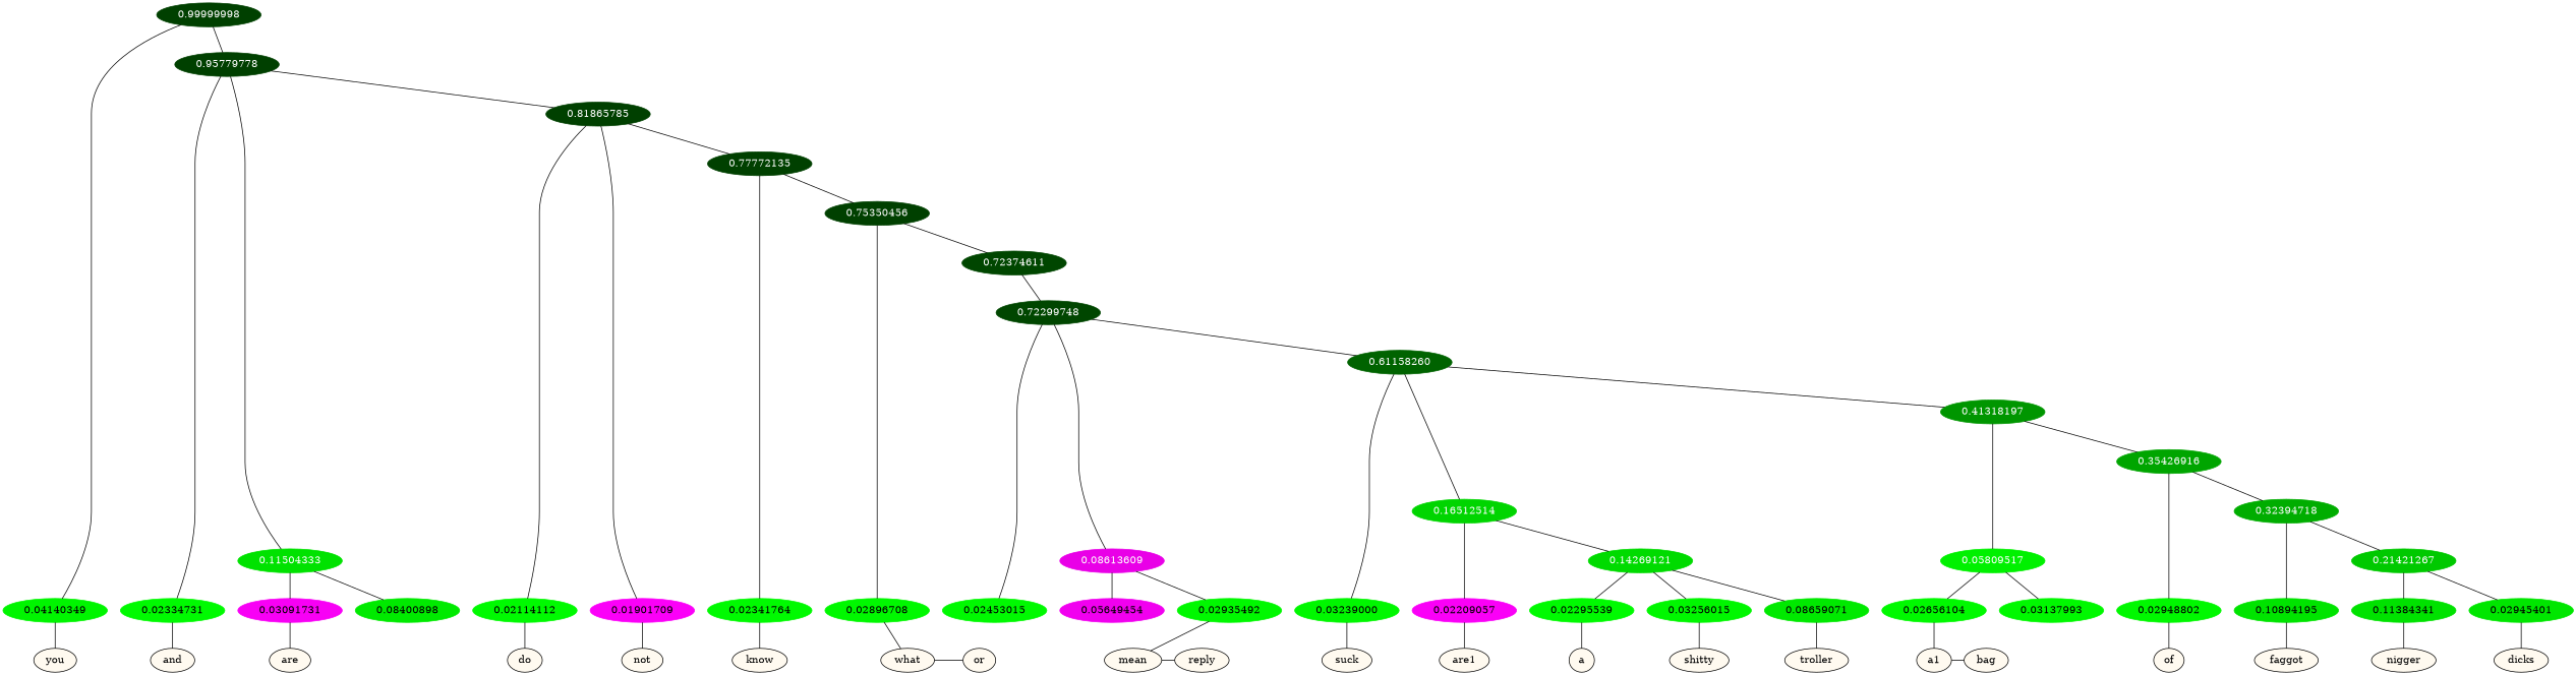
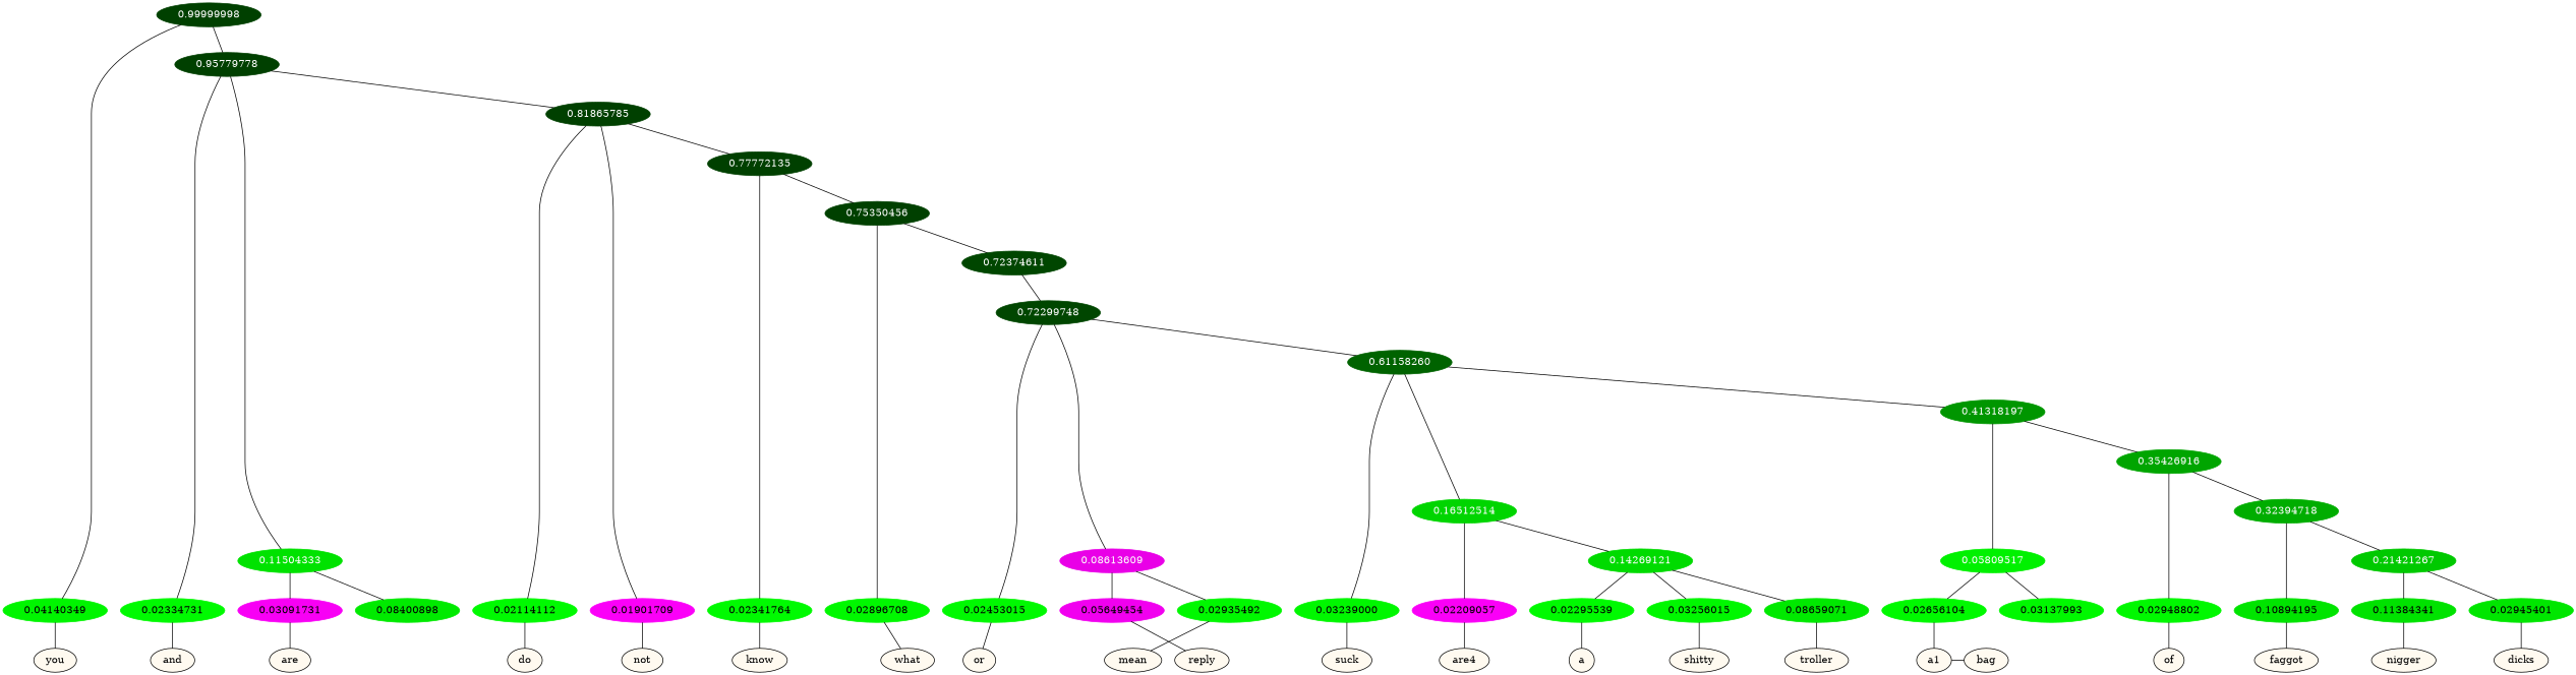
  graph {
    node [color=black format=png nodesep=0.001 ordering=out overlap_scaling=0.01 ranksep=0.001 style=filled fontcolor=black]
    n1 [fillcolor=floralwhite height=0.15 label=you style="filled,solid" width=0.15 fontcolor=""]
    n2 [fillcolor=floralwhite height=0.15 label=are style="filled,solid" width=0.15 fontcolor=""]
    n3 [fillcolor=floralwhite height=0.15 label=and style="filled,solid" width=0.15 fontcolor=""]
    n4 [fillcolor=floralwhite height=0.15 label=do style="filled,solid" width=0.15 fontcolor=""]
    n5 [fillcolor=floralwhite height=0.15 label=not style="filled,solid" width=0.15 fontcolor=""]
    n6 [fillcolor=floralwhite height=0.15 label=know style="filled,solid" width=0.15 fontcolor=""]
    n7 [fillcolor=floralwhite height=0.15 label=what style="filled,solid" width=0.15 fontcolor=""]
    n8 [fillcolor=floralwhite height=0.15 label=reply style="filled,solid" width=0.15 fontcolor=""]
    n9 [fillcolor=floralwhite height=0.15 label=mean style="filled,solid" width=0.15 fontcolor=""]
    n10 [fillcolor=floralwhite height=0.15 label=or style="filled,solid" width=0.15 fontcolor=""]
-   n11 [fillcolor=floralwhite height=0.15 label=are1 style="filled,solid" width=0.15 fontcolor=""]
+   n11 [fillcolor=floralwhite height=0.15 label=are4 style="filled,solid" width=0.15 fontcolor=""]
    n12 [fillcolor=floralwhite height=0.15 label=a style="filled,solid" width=0.15 fontcolor=""]
    n13 [fillcolor=floralwhite height=0.15 label=shitty style="filled,solid" width=0.15 fontcolor=""]
    n14 [fillcolor=floralwhite height=0.15 label=troller style="filled,solid" width=0.15 fontcolor=""]
    n15 [fillcolor=floralwhite height=0.15 label=suck style="filled,solid" width=0.15 fontcolor=""]
    n16 [fillcolor=floralwhite height=0.15 label=a1 style="filled,solid" width=0.15 fontcolor=""]
    n17 [fillcolor=floralwhite height=0.15 label=bag style="filled,solid" width=0.15 fontcolor=""]
    n18 [fillcolor=floralwhite height=0.15 label=of style="filled,solid" width=0.15 fontcolor=""]
    n19 [fillcolor=floralwhite height=0.15 label=nigger style="filled,solid" width=0.15 fontcolor=""]
    n20 [fillcolor=floralwhite height=0.15 label=dicks style="filled,solid" width=0.15 fontcolor=""]
    n21 [fillcolor=floralwhite height=0.15 label=faggot style="filled,solid" width=0.15 fontcolor=""]
    n22 [color="0.334 1.000 0.959" height=0.15 label=0.04140349 width=0.15]
    n23 [color="0.835 1.000 0.969" height=0.15 label=0.03091731 width=0.15]
    n24 [color="0.334 1.000 0.916" height=0.15 label=0.08400898 width=0.15]
    n25 [color="0.334 1.000 0.977" height=0.15 label=0.02334731 width=0.15]
    n26 [color="0.334 1.000 0.979" height=0.15 label=0.02114112 width=0.15]
    n27 [color="0.835 1.000 0.981" height=0.15 label=0.01901709 width=0.15]
    n28 [color="0.334 1.000 0.977" height=0.15 label=0.02341764 width=0.15]
    n29 [color="0.334 1.000 0.971" height=0.15 label=0.02896708 width=0.15]
    n30 [color="0.835 1.000 0.944" height=0.15 label=0.05649454 width=0.15]
    n31 [color="0.334 1.000 0.971" height=0.15 label=0.02935492 width=0.15]
    n32 [color="0.334 1.000 0.975" height=0.15 label=0.02453015 width=0.15]
    n33 [color="0.835 1.000 0.978" height=0.15 label=0.02209057 width=0.15]
    n34 [color="0.334 1.000 0.977" height=0.15 label=0.02295539 width=0.15]
    n35 [color="0.334 1.000 0.967" height=0.15 label=0.03256015 width=0.15]
    n36 [color="0.334 1.000 0.913" height=0.15 label=0.08659071 width=0.15]
    n37 [color="0.334 1.000 0.968" height=0.15 label=0.03239000 width=0.15]
    n38 [color="0.334 1.000 0.973" height=0.15 label=0.02656104 width=0.15]
    n39 [color="0.334 1.000 0.969" height=0.15 label=0.03137993 width=0.15]
    n40 [color="0.334 1.000 0.971" height=0.15 label=0.02948802 width=0.15]
    n41 [color="0.334 1.000 0.886" height=0.15 label=0.11384341 width=0.15]
    n42 [color="0.334 1.000 0.901" height=0.15 label=0.02945401 width=0.15]
    n43 [color="0.334 1.000 0.891" height=0.15 label=0.10894195 width=0.15]
    n44 [color="0.334 1.000 0.250" fontcolor=grey99 height=0.15 label=0.99999998 width=0.15]
    n45 [color="0.334 1.000 0.250" fontcolor=grey99 height=0.15 label=0.95779778 width=0.15]
    n46 [color="0.334 1.000 0.885" fontcolor=grey99 height=0.15 label=0.11504333 width=0.15]
    n47 [color="0.334 1.000 0.250" fontcolor=grey99 height=0.15 label=0.81865785 width=0.15]
    n48 [color="0.334 1.000 0.250" fontcolor=grey99 height=0.15 label=0.77772135 width=0.15]
    n49 [color="0.334 1.000 0.250" fontcolor=grey99 height=0.15 label=0.75350456 width=0.15]
    n50 [color="0.334 1.000 0.276" fontcolor=grey99 height=0.15 label=0.72374611 width=0.15]
    n51 [color="0.334 1.000 0.277" fontcolor=grey99 height=0.15 label=0.72299748 width=0.15]
    n52 [color="0.835 1.000 0.914" fontcolor=grey99 height=0.15 label=0.08613609 width=0.15]
    n53 [color="0.334 1.000 0.388" fontcolor=grey99 height=0.15 label=0.61158260 width=0.15]
    n54 [color="0.334 1.000 0.835" fontcolor=grey99 height=0.15 label=0.16512514 width=0.15]
    n55 [color="0.334 1.000 0.587" fontcolor=grey99 height=0.15 label=0.41318197 width=0.15]
    n56 [color="0.334 1.000 0.857" fontcolor=grey99 height=0.15 label=0.14269121 width=0.15]
    n57 [color="0.334 1.000 0.942" fontcolor=grey99 height=0.15 label=0.05809517 width=0.15]
    n58 [color="0.334 1.000 0.646" fontcolor=grey99 height=0.15 label=0.35426916 width=0.15]
    n59 [color="0.334 1.000 0.676" fontcolor=grey99 height=0.15 label=0.32394718 width=0.15]
    n60 [color="0.334 1.000 0.786" fontcolor=grey99 height=0.15 label=0.21421267 width=0.15]
    subgraph sub_1 {
      rank=same
      n1
      n2
      n3
      n4
      n5
      n6
      n7
      n8
      n9
      n10
      n11
      n12
      n13
      n14
      n15
      n16
      n17
      n18
      n19
      n20
      n21
    }
    subgraph sub_2 {
      rank=same
      n22
      n23
      n24
      n25
      n26
      n27
      n28
      n29
      n30
      n31
      n32
      n33
      n34
      n35
      n36
      n37
      n38
      n39
      n40
      n41
      n42
      n43
    }
    n16 -- n17
    n22 -- n1
    n23 -- n2
    n25 -- n3
    n26 -- n4
    n27 -- n5
    n28 -- n6
    n29 -- n7
-   n9 -- n8
+   n30 -- n8
    n31 -- n9
-   n7 -- n10
+   n32 -- n10
    n33 -- n11
    n34 -- n12
    n35 -- n13
    n36 -- n14
    n37 -- n15
    n38 -- n16
    n40 -- n18
    n41 -- n19
    n42 -- n20
    n43 -- n21
    n44 -- n22
    n44 -- n45
    n45 -- n25
    n45 -- n46
    n45 -- n47
    n46 -- n23
    n46 -- n24
    n47 -- n26
    n47 -- n27
    n47 -- n48
    n48 -- n28
    n48 -- n49
    n49 -- n29
    n49 -- n50
    n50 -- n51
    n51 -- n32
    n51 -- n52
    n51 -- n53
    n52 -- n30
    n52 -- n31
    n53 -- n37
    n53 -- n54
    n53 -- n55
    n54 -- n33
    n54 -- n56
    n55 -- n57
    n55 -- n58
    n56 -- n34
    n56 -- n35
    n56 -- n36
    n57 -- n38
    n57 -- n39
    n58 -- n40
    n58 -- n59
    n59 -- n43
    n59 -- n60
    n60 -- n41
    n60 -- n42
  }
